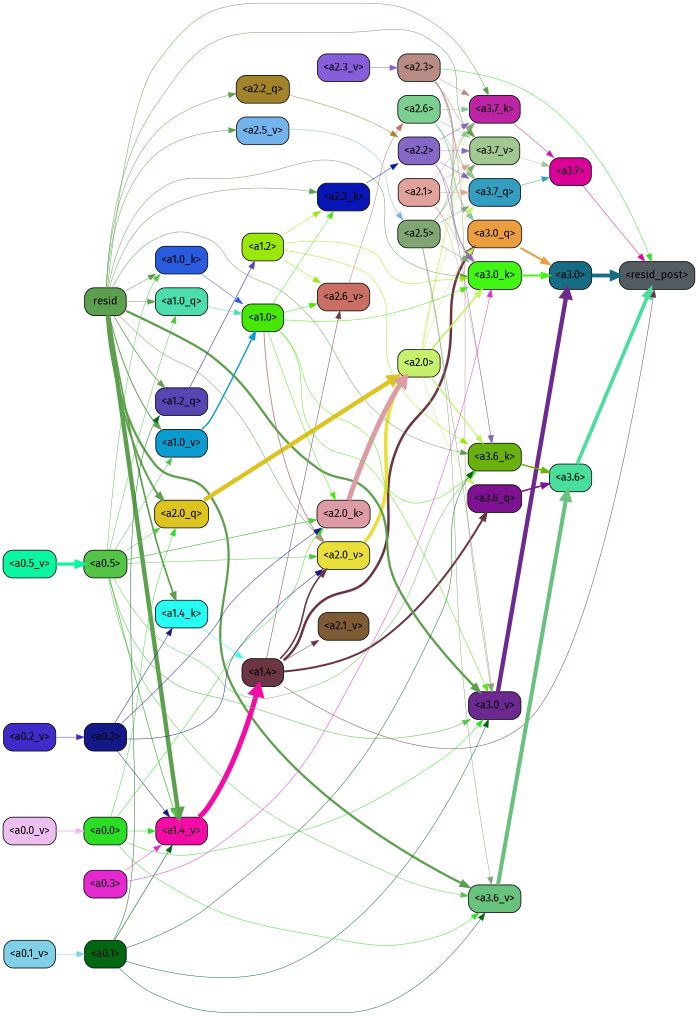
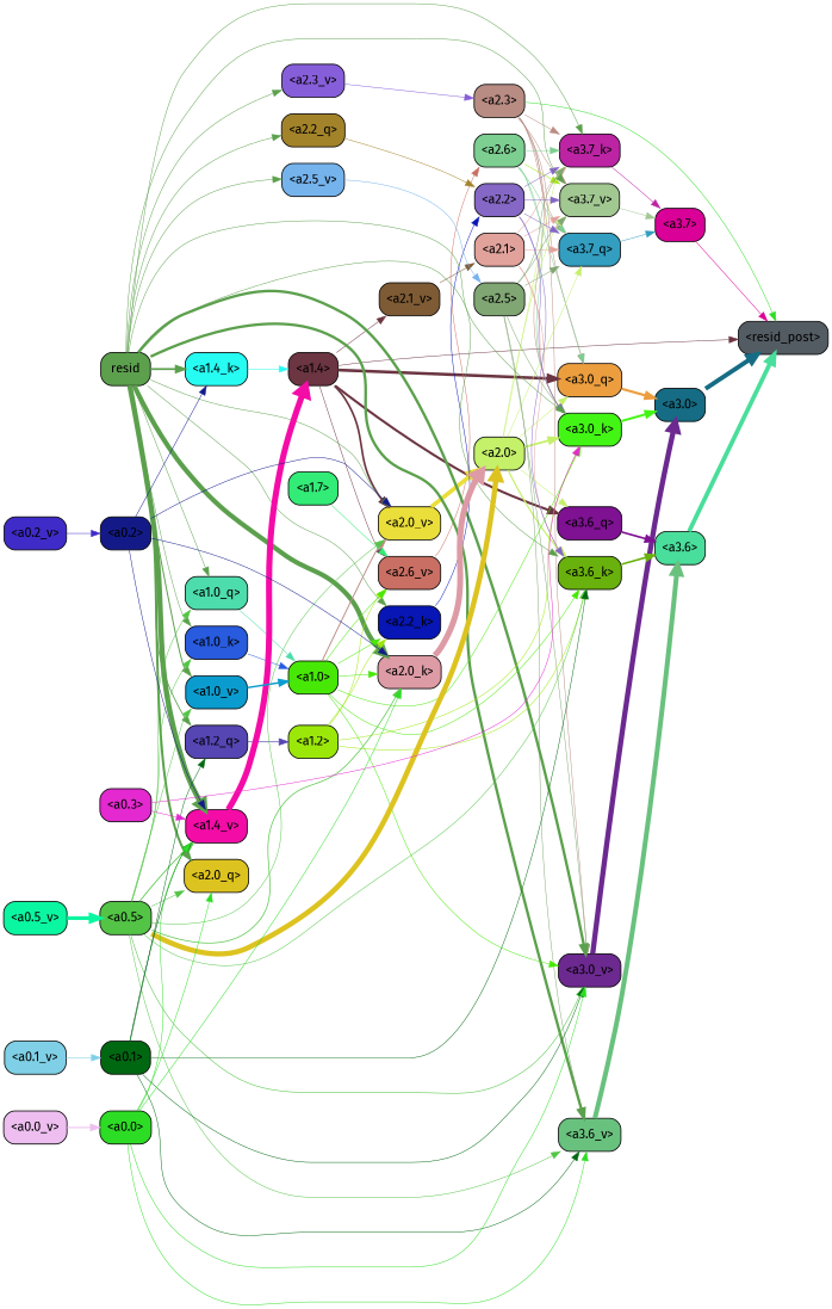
  strict digraph {
    fontname="Fira Sans"
    rankdir=LR
    splines=true
    node [color=black fontname="Fira Sans" shape=box style="filled, rounded"]
    edge [color="#5ca04d" fontname="Fira Sans" penwidth=0.6]
    "<a3.7>" [fillcolor="#d90197"]
    "<resid_post>" [fillcolor="#545c63"]
    "<a3.6>" [fillcolor="#49de9b"]
    "<a3.0>" [fillcolor="#166c84"]
    "<a2.3>" [fillcolor="#b98c83"]
    "<a3.7_q>" [fillcolor="#339ec0"]
    "<a3.0_q>" [fillcolor="#ec9e3f"]
    "<a3.7_k>" [fillcolor="#bc24a4"]
    "<a3.0_k>" [fillcolor="#43f515"]
    "<a3.7_v>" [fillcolor="#a2c892"]
    "<a3.0_v>" [fillcolor="#6c2990"]
    "<a1.4>" [fillcolor="#6b3542"]
    "<a3.6_q>" [fillcolor="#7f1193"]
    "<a2.6_v>" [fillcolor="#c96f63"]
    "<a2.1_v>" [fillcolor="#7e5b35"]
    "<a2.0_v>" [fillcolor="#eade3a"]
    "<a2.6>" [fillcolor="#7ccf91"]
    "<a2.1>" [fillcolor="#e2a29c"]
    "<a2.0>" [fillcolor="#c4f06a"]
    "<a3.6_k>" [fillcolor="#69b10c"]
    "<a3.6_v>" [fillcolor="#69c17e"]
    "<a2.5>" [fillcolor="#80a673"]
    "<a2.2>" [fillcolor="#8567c5"]
    n24 [fillcolor="#5ca04d" label=resid]
    "<a2.2_q>" [fillcolor="#a3832a"]
    "<a2.0_q>" [fillcolor="#ddc320"]
    "<a2.2_k>" [fillcolor="#0716b4"]
    "<a2.0_k>" [fillcolor="#dd9ba5"]
    "<a2.5_v>" [fillcolor="#75b3ed"]
    "<a2.3_v>" [fillcolor="#875eda"]
    "<a1.2_q>" [fillcolor="#5546b3"]
    "<a1.0_q>" [fillcolor="#4ddcab"]
    "<a1.4_k>" [fillcolor="#27fcf3"]
    "<a1.0_k>" [fillcolor="#285bdd"]
    "<a1.4_v>" [fillcolor="#f40ca7"]
    "<a1.0_v>" [fillcolor="#0b9ccf"]
    "<a1.2>" [fillcolor="#9ce70a"]
    "<a1.0>" [fillcolor="#48e806"]
    "<a0.5>" [fillcolor="#53c446"]
    "<a0.1>" [fillcolor="#016812"]
    "<a0.3>" [fillcolor="#e329cf"]
    "<a0.0>" [fillcolor="#2ddd25"]
    "<a0.2>" [fillcolor="#131a88"]
+   "<a1.7>" [fillcolor="#32ec77"]
    "<a0.5_v>" [fillcolor="#0bf6a0"]
    "<a0.2_v>" [fillcolor="#3f2bc8"]
    "<a0.1_v>" [fillcolor="#7fd0e6"]
    "<a0.0_v>" [fillcolor="#edbeef"]
    "<a3.7>" -> "<resid_post>" [color="#d90197"]
    "<a3.6>" -> "<resid_post>" [color="#49de9b" penwidth=4.753257989883423]
    "<a3.0>" -> "<resid_post>" [color="#166c84" penwidth=4.90053927898407]
    "<a2.3>" -> "<resid_post>" [color="#2ddd25"]
    "<a2.3>" -> "<a3.7_q>" [color="#b98c83"]
    "<a2.3>" -> "<a3.0_q>" [color="#b98c83"]
    "<a2.3>" -> "<a3.7_k>" [color="#b98c83"]
    "<a2.3>" -> "<a3.0_k>" [color="#b98c83"]
    "<a2.3>" -> "<a3.7_v>" [color="#b98c83"]
    "<a2.3>" -> "<a3.0_v>" [color="#b98c83"]
    "<a3.7_q>" -> "<a3.7>" [color="#339ec0"]
    "<a3.0_q>" -> "<a3.0>" [color="#ec9e3f" penwidth=2.7421876192092896]
    "<a3.7_k>" -> "<a3.7>" [color="#bc24a4"]
    "<a3.0_k>" -> "<a3.0>" [color="#43f515" penwidth=2.476402521133423]
    "<a3.7_v>" -> "<a3.7>" [color="#a2c892"]
    "<a3.0_v>" -> "<a3.0>" [color="#6c2990" penwidth=5.652270674705505]
    "<a1.4>" -> "<resid_post>" [color="#6b3542"]
    "<a1.4>" -> "<a3.0_q>" [color="#6b3542" penwidth=3.2779015004634857]
    "<a1.4>" -> "<a3.6_q>" [color="#6b3542" penwidth=2.6043437719345093]
    "<a1.4>" -> "<a2.6_v>" [color="#6b3542"]
    "<a1.4>" -> "<a2.1_v>" [color="#6b3542"]
    "<a1.4>" -> "<a2.0_v>" [color="#6b3542" penwidth=2.089712530374527]
    "<a3.6_q>" -> "<a3.6>" [color="#7f1193" penwidth=2.091020345687866]
    "<a2.6_v>" -> "<a2.6>" [color="#c96f63"]
+   "<a2.1_v>" -> "<a2.1>" [color="#7e5b35"]
    "<a2.0_v>" -> "<a2.0>" [color="#eade3a" penwidth=4.569358706474304]
    "<a2.6>" -> "<a3.7_q>" [color="#7ccf91"]
    "<a2.6>" -> "<a3.0_q>" [color="#7ccf91"]
    "<a2.6>" -> "<a3.7_k>" [color="#7ccf91"]
    "<a2.6>" -> "<a3.0_k>" [color="#7ccf91"]
-   "<a2.6>" -> "<a3.7_v>" [color="#7ccf91"]
+   "<a2.6>" -> "<a3.7_v>" [color="#9ce70a"]
    "<a2.1>" -> "<a3.7_q>" [color="#e2a29c"]
    "<a2.1>" -> "<a3.7_k>" [color="#e2a29c"]
    "<a2.1>" -> "<a3.0_k>" [color="#e2a29c"]
    "<a2.1>" -> "<a3.7_v>" [color="#e2a29c"]
    "<a2.1>" -> "<a3.6_k>" [color="#e2a29c"]
    "<a2.0>" -> "<a3.7_q>" [color="#c4f06a"]
    "<a2.0>" -> "<a3.0_q>" [color="#c4f06a"]
    "<a2.0>" -> "<a3.7_k>" [color="#c4f06a"]
    "<a2.0>" -> "<a3.0_k>" [color="#c4f06a" penwidth=2.2551413774490356]
    "<a2.0>" -> "<a3.7_v>" [color="#c4f06a"]
    "<a2.0>" -> "<a3.6_q>" [color="#c4f06a"]
    "<a2.0>" -> "<a3.6_k>" [color="#c4f06a" penwidth=1.5290023684501648]
    "<a3.6_k>" -> "<a3.6>" [color="#69b10c" penwidth=2.048597991466522]
    "<a3.6_v>" -> "<a3.6>" [color="#69c17e" penwidth=5.2550448179244995]
    "<a2.5>" -> "<a3.7_q>" [color="#80a673"]
    "<a2.5>" -> "<a3.7_k>" [color="#80a673"]
    "<a2.5>" -> "<a3.0_k>" [color="#80a673"]
    "<a2.5>" -> "<a3.7_v>" [color="#80a673"]
    "<a2.5>" -> "<a3.0_v>" [color="#80a673"]
    "<a2.5>" -> "<a3.6_v>" [color="#80a673"]
    "<a2.2>" -> "<a3.7_q>" [color="#8567c5"]
    "<a2.2>" -> "<a3.7_k>" [color="#8567c5"]
    "<a2.2>" -> "<a3.0_k>" [color="#8567c5"]
    "<a2.2>" -> "<a3.7_v>" [color="#8567c5"]
    "<a2.2>" -> "<a3.6_k>" [color="#8567c5"]
    n24 -> "<a3.7_k>"
    n24 -> "<a3.0_k>"
    n24 -> "<a3.7_v>"
    n24 -> "<a3.0_v>" [penwidth=2.972973108291626]
    n24 -> "<a2.0_v>"
    n24 -> "<a3.6_k>"
    n24 -> "<a3.6_v>" [penwidth=2.9556376338005066]
    n24 -> "<a2.2_q>"
    n24 -> "<a2.0_q>" [penwidth=2.540744114667177]
    n24 -> "<a2.2_k>"
+   n24 -> "<a2.0_k>" [penwidth=5.233989953994751]
    n24 -> "<a2.5_v>"
+   n24 -> "<a2.3_v>"
    n24 -> "<a1.2_q>" [penwidth=1.0232882499694824]
    n24 -> "<a1.0_q>"
    n24 -> "<a1.4_k>" [penwidth=2.181154489517212]
    n24 -> "<a1.0_k>"
    n24 -> "<a1.4_v>" [penwidth=5.707561254501343]
    n24 -> "<a1.0_v>" [penwidth=1.26310396194458]
    "<a2.2_q>" -> "<a2.2>" [color="#a3832a"]
-   "<a2.0_q>" -> "<a2.0>" [color="#ddc320" penwidth=5.6763341426849365]
+   "<a0.5>" -> "<a2.0>" [color="#ddc320" penwidth=5.6763341426849365]
    "<a2.2_k>" -> "<a2.2>" [color="#0716b4"]
    "<a2.0_k>" -> "<a2.0>" [color="#dd9ba5" penwidth=6.450865745544434]
    "<a2.5_v>" -> "<a2.5>" [color="#75b3ed"]
    "<a2.3_v>" -> "<a2.3>" [color="#875eda"]
    "<a1.2_q>" -> "<a1.2>" [color="#5546b3" penwidth=0.8473789691925049]
    "<a1.0_q>" -> "<a1.0>" [color="#4ddcab"]
    "<a1.4_k>" -> "<a1.4>" [color="#27fcf3"]
    "<a1.0_k>" -> "<a1.0>" [color="#285bdd"]
    "<a1.4_v>" -> "<a1.4>" [color="#f40ca7" penwidth=6.609479665756226]
    "<a1.0_v>" -> "<a1.0>" [color="#0b9ccf" penwidth=1.862385869026184]
    "<a1.2>" -> "<a3.0_k>" [color="#9ce70a"]
    "<a1.2>" -> "<a2.6_v>" [color="#9ce70a"]
    "<a1.2>" -> "<a3.6_k>" [color="#9ce70a"]
    "<a1.2>" -> "<a2.2_k>" [color="#9ce70a"]
    "<a1.0>" -> "<a3.0_k>" [color="#48e806"]
    "<a1.0>" -> "<a3.0_v>" [color="#48e806"]
    "<a1.0>" -> "<a2.6_v>" [color="#48e806"]
    "<a1.0>" -> "<a2.0_v>" [color="#b98c83" penwidth=1.1915444135665894]
    "<a1.0>" -> "<a3.6_k>" [color="#48e806"]
    "<a1.0>" -> "<a2.2_k>" [color="#48e806"]
    "<a1.0>" -> "<a2.0_k>" [color="#48e806"]
    "<a0.5>" -> "<a3.0_v>" [color="#53c446" penwidth=0.6790935099124908]
    "<a0.5>" -> "<a2.0_v>" [color="#53c446"]
    "<a0.5>" -> "<a3.6_k>" [color="#53c446"]
    "<a0.5>" -> "<a3.6_v>" [color="#53c446"]
    "<a0.5>" -> "<a2.0_q>" [color="#53c446"]
    "<a0.5>" -> "<a2.0_k>" [color="#53c446" penwidth=0.8868831396102905]
    "<a0.5>" -> "<a1.0_q>" [color="#53c446"]
    "<a0.5>" -> "<a1.0_k>" [color="#53c446"]
    "<a0.5>" -> "<a1.4_v>" [color="#53c446" penwidth=1.0242966413497925]
    "<a0.5>" -> "<a1.0_v>" [color="#53c446"]
    "<a0.1>" -> "<a3.0_v>" [color="#016812"]
    "<a0.1>" -> "<a3.6_k>" [color="#016812"]
    "<a0.1>" -> "<a3.6_v>" [color="#016812"]
    "<a0.1>" -> "<a1.2_q>" [color="#016812"]
    "<a0.1>" -> "<a1.4_v>" [color="#016812" penwidth=0.7291159629821777]
    "<a0.3>" -> "<a3.0_k>" [color="#e329cf"]
    "<a0.3>" -> "<a1.4_v>" [color="#e329cf"]
    "<a0.0>" -> "<a3.0_v>" [color="#2ddd25"]
    "<a0.0>" -> "<a3.6_v>" [color="#2ddd25"]
    "<a0.0>" -> "<a2.0_q>" [color="#2ddd25"]
    "<a0.0>" -> "<a2.0_k>" [color="#2ddd25"]
    "<a0.0>" -> "<a1.4_v>" [color="#2ddd25"]
    "<a0.2>" -> "<a2.0_v>" [color="#131a88"]
    "<a0.2>" -> "<a2.0_k>" [color="#131a88"]
    "<a0.2>" -> "<a1.4_k>" [color="#131a88"]
    "<a0.2>" -> "<a1.4_v>" [color="#131a88"]
+   "<a1.7>" -> "<a2.6_v>" [color="#32ec77"]
    "<a0.5_v>" -> "<a0.5>" [color="#0bf6a0" penwidth=4.101986527442932]
    "<a0.2_v>" -> "<a0.2>" [color="#3f2bc8"]
    "<a0.1_v>" -> "<a0.1>" [color="#7fd0e6" penwidth=0.6931805610656738]
    "<a0.0_v>" -> "<a0.0>" [color="#edbeef" penwidth=1.2705905437469482]
  }
